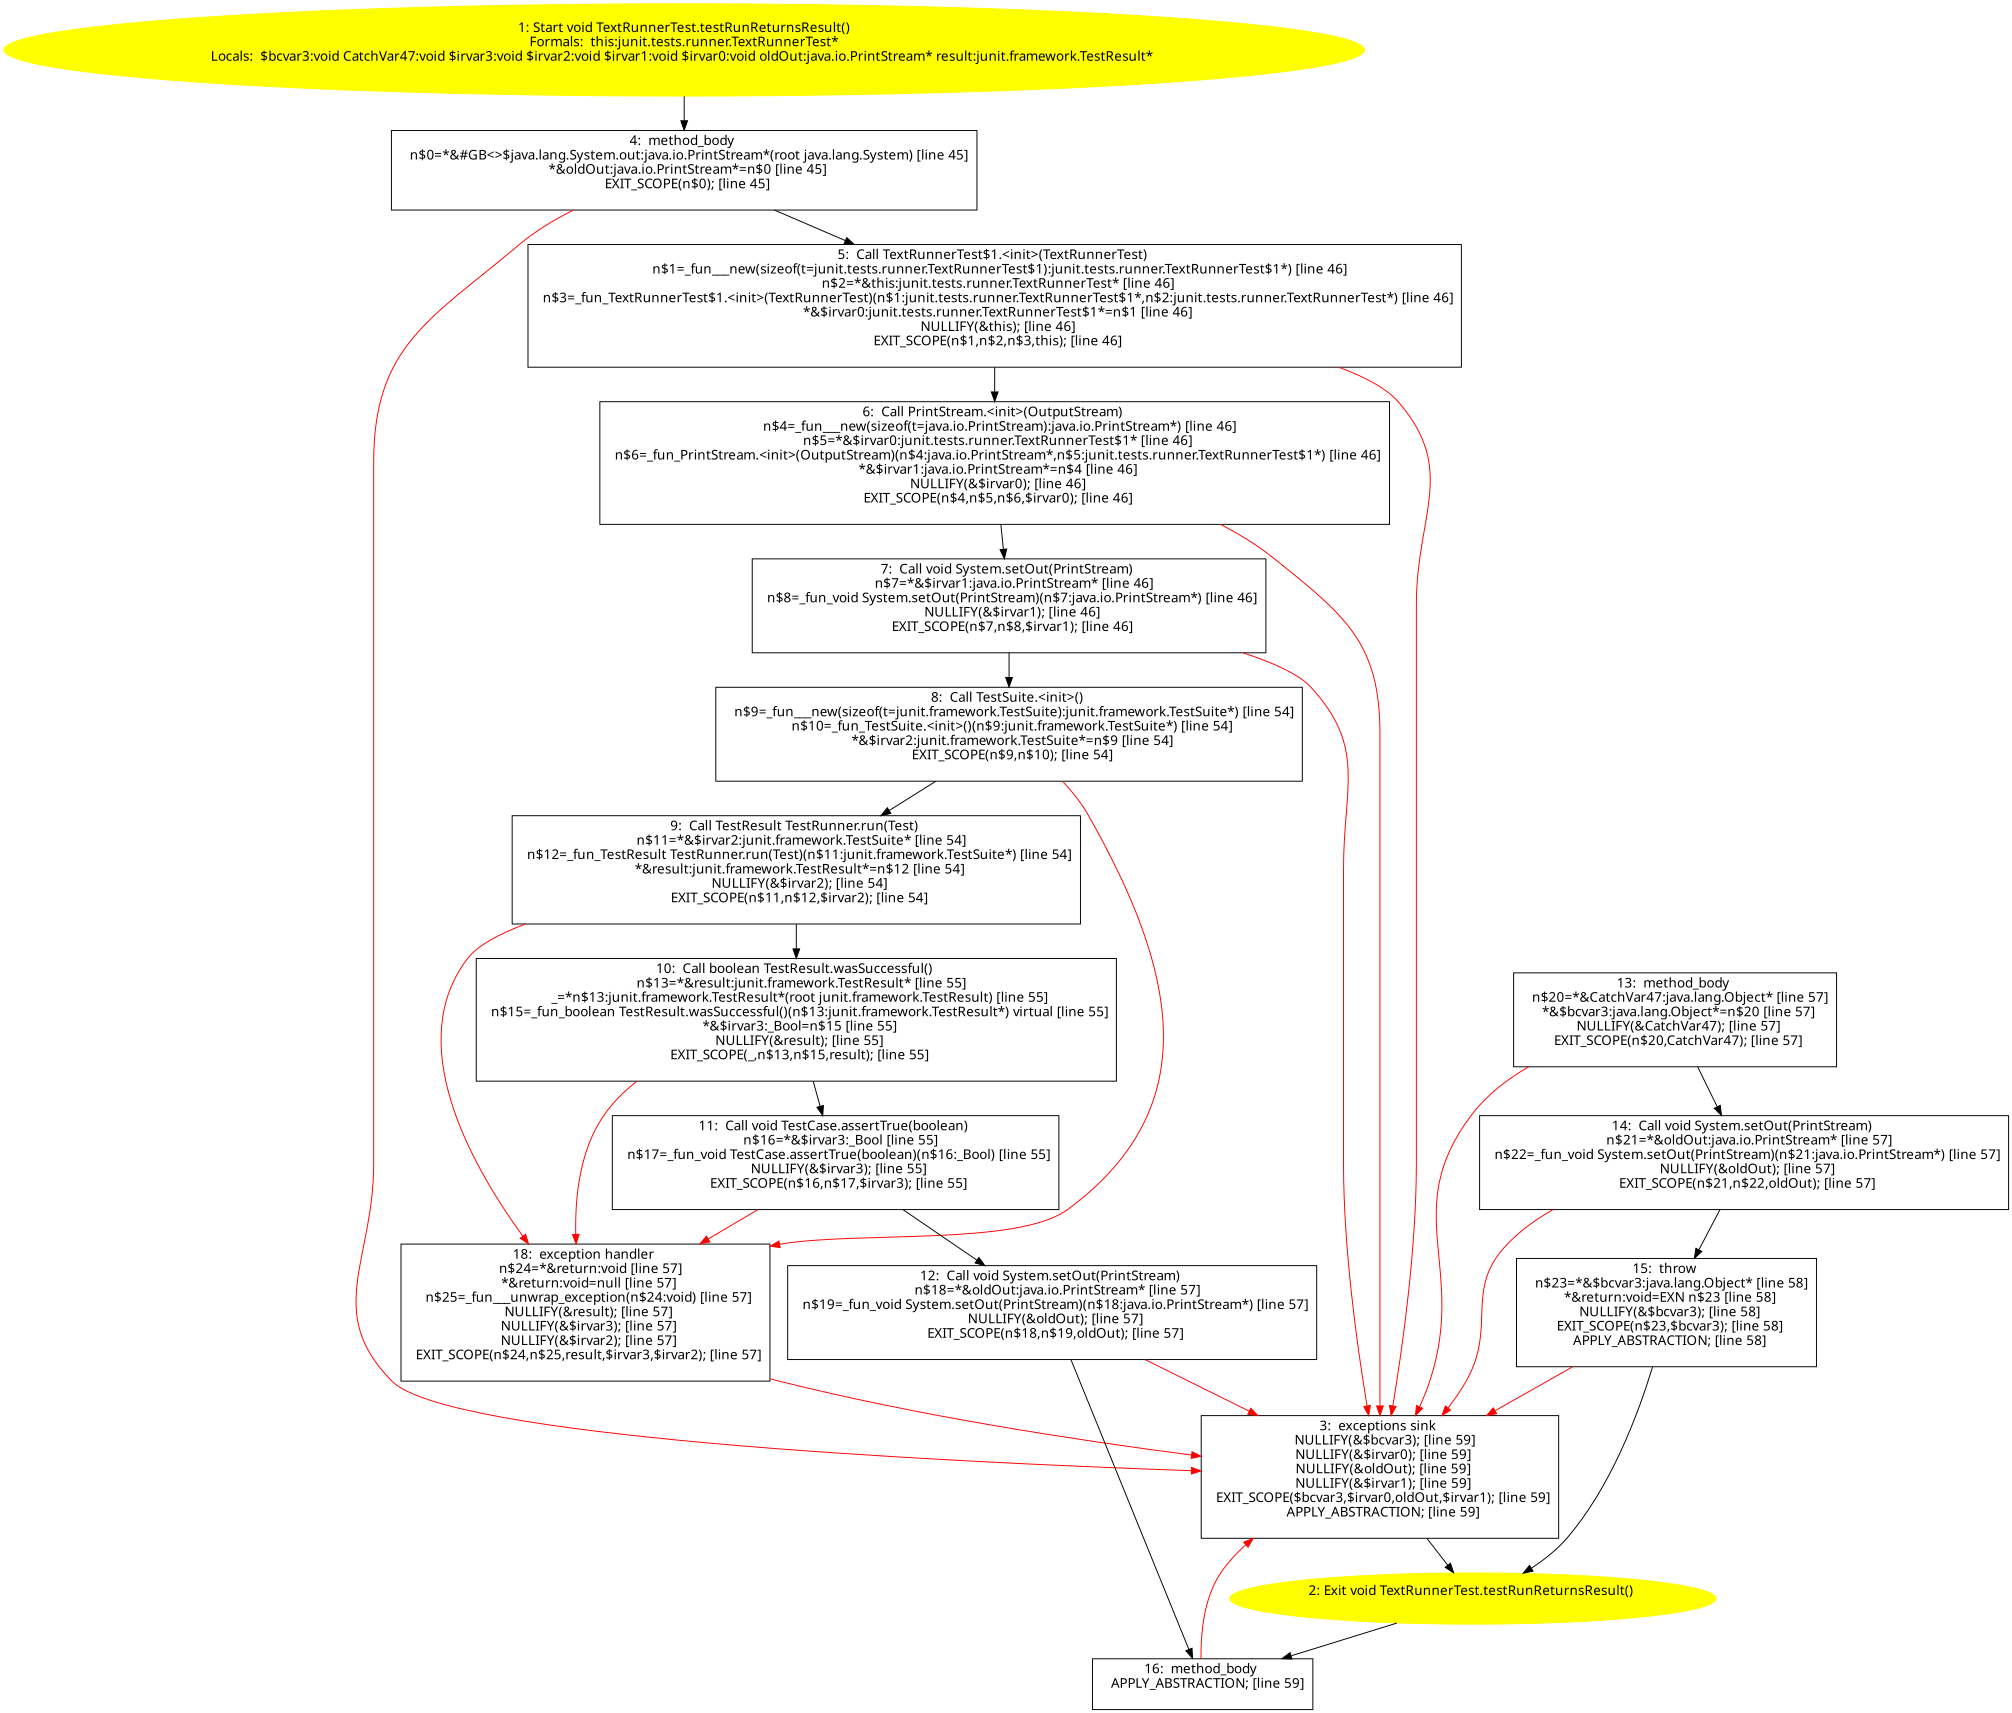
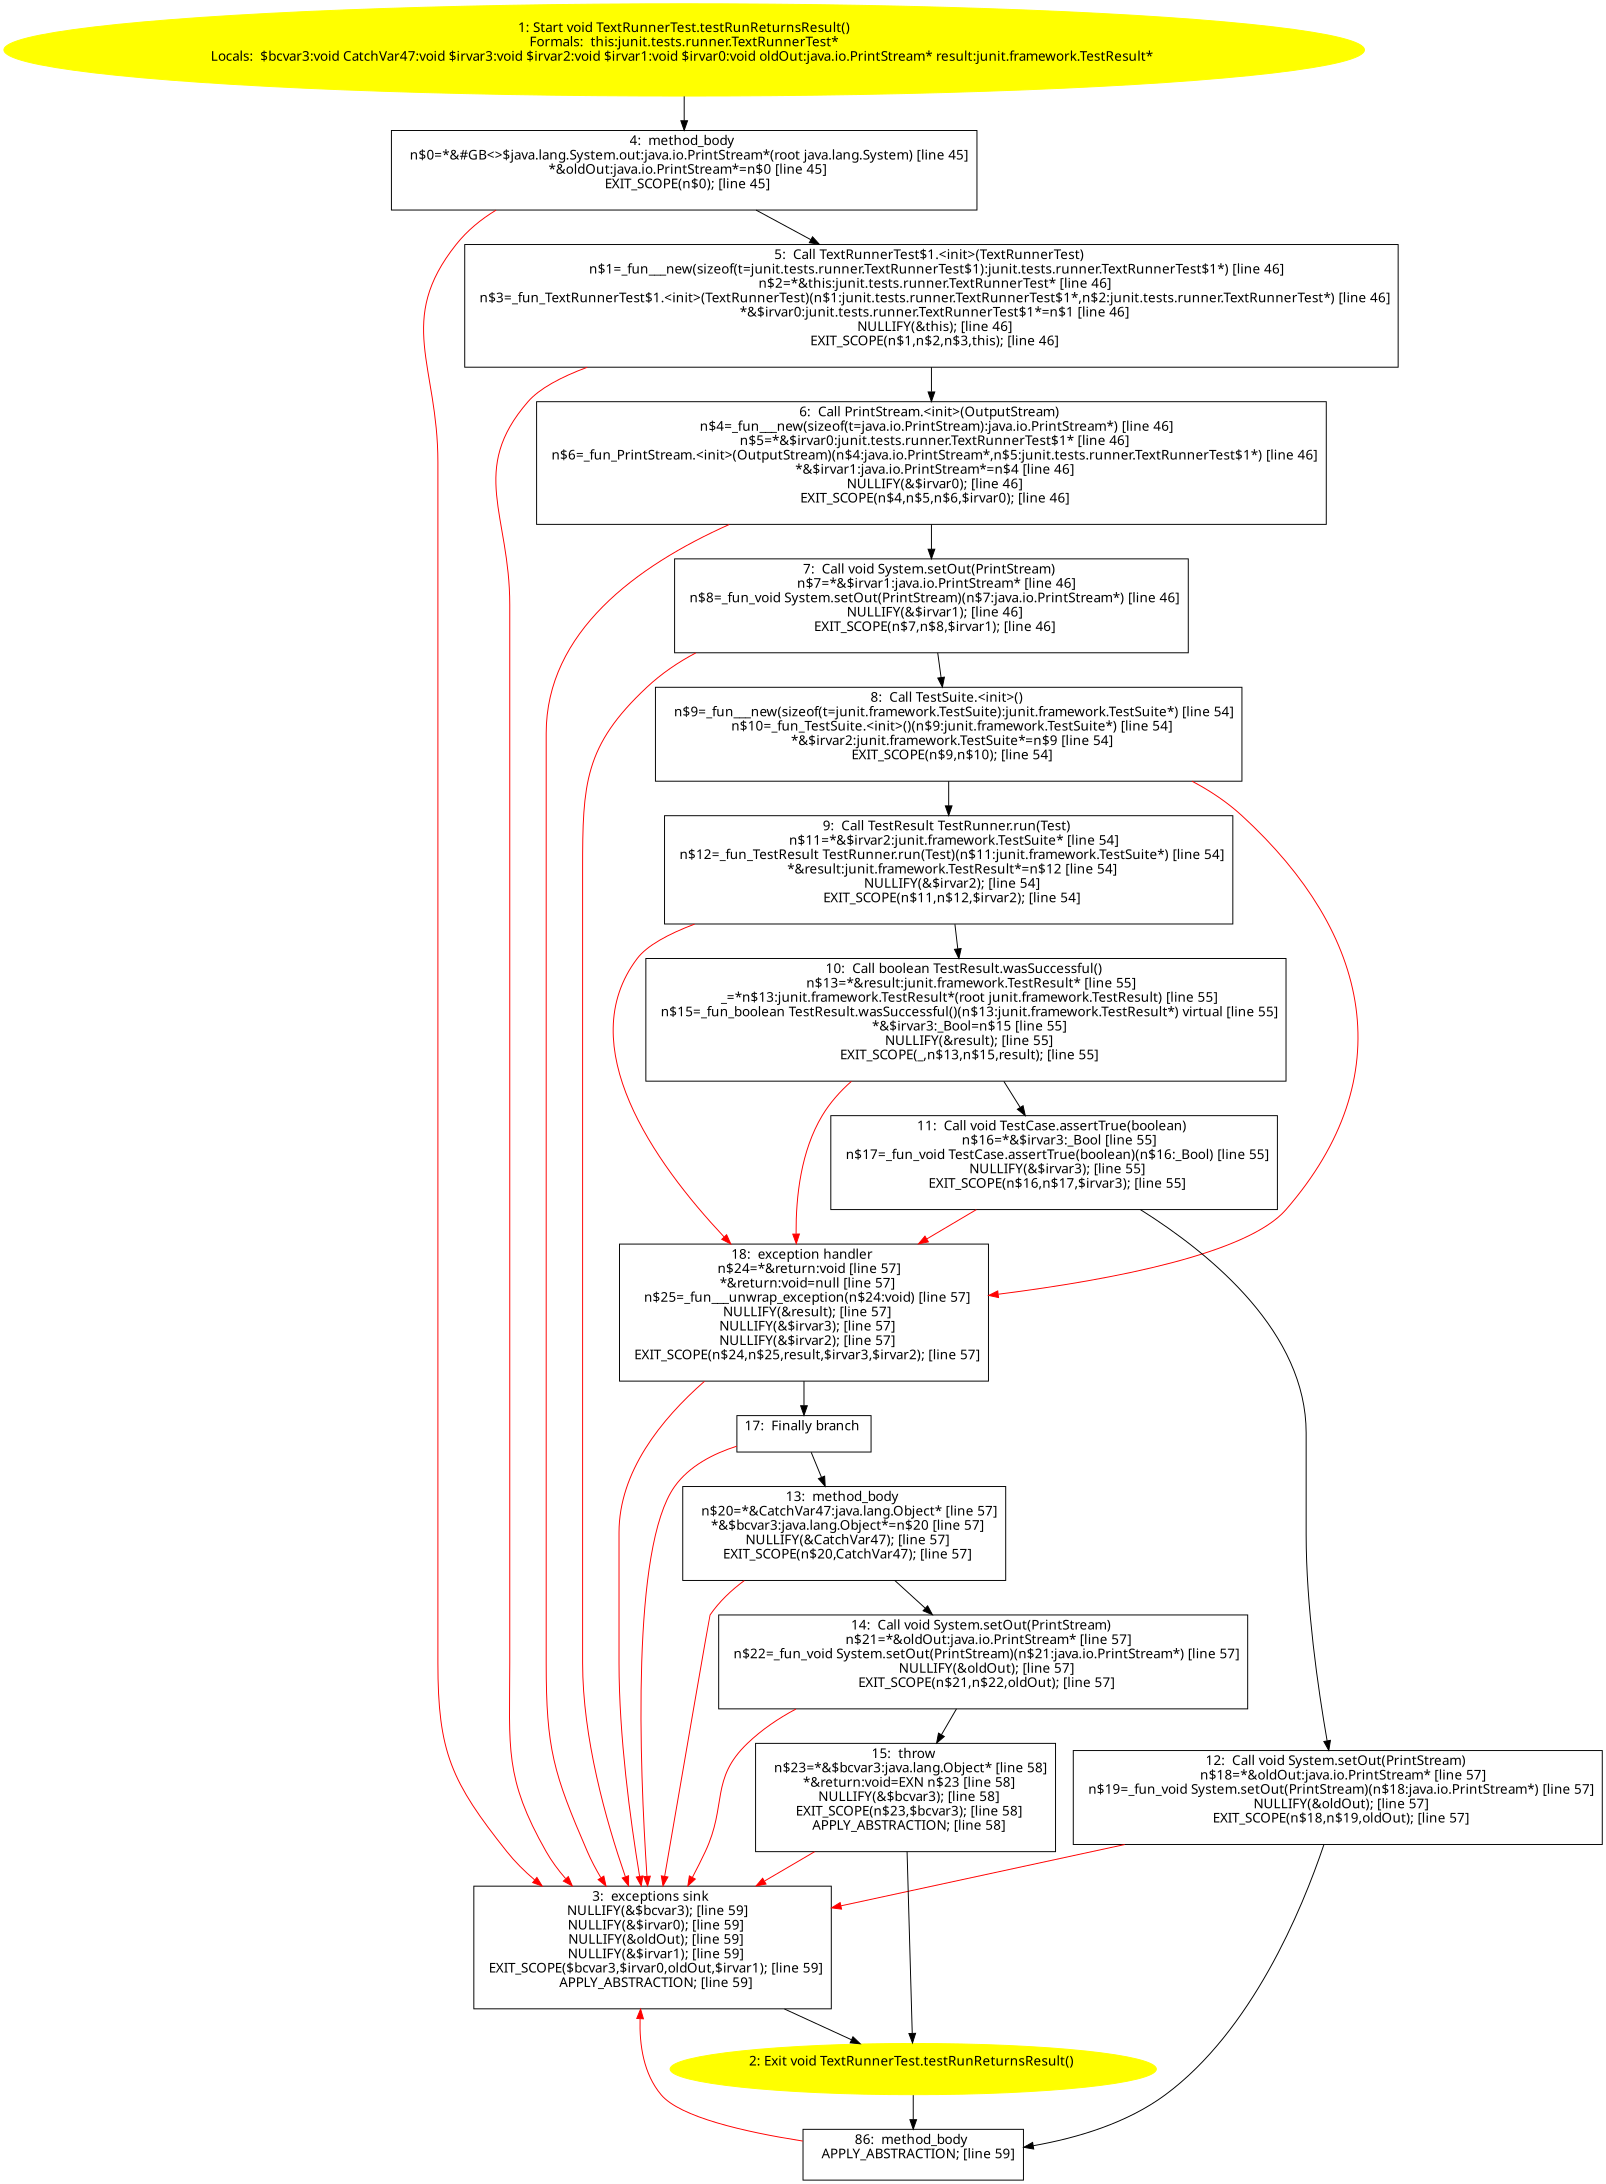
  digraph {
    fontname="Noto Sans"
    node [fontname="Noto Sans" shape=box]
    edge [fontname="Noto Sans"]
    n1 [color=yellow label="1: Start void TextRunnerTest.testRunReturnsResult()\nFormals:  this:junit.tests.runner.TextRunnerTest*\nLocals:  $bcvar3:void CatchVar47:void $irvar3:void $irvar2:void $irvar1:void $irvar0:void oldOut:java.io.PrintStream* result:junit.framework.TestResult* \n  " style=filled shape=""]
    n2 [label="4:  method_body \n   n$0=*&#GB<>$java.lang.System.out:java.io.PrintStream*(root java.lang.System) [line 45]\n  *&oldOut:java.io.PrintStream*=n$0 [line 45]\n  EXIT_SCOPE(n$0); [line 45]\n "]
    n3 [label="3:  exceptions sink \n   NULLIFY(&$bcvar3); [line 59]\n  NULLIFY(&$irvar0); [line 59]\n  NULLIFY(&oldOut); [line 59]\n  NULLIFY(&$irvar1); [line 59]\n  EXIT_SCOPE($bcvar3,$irvar0,oldOut,$irvar1); [line 59]\n  APPLY_ABSTRACTION; [line 59]\n "]
    n4 [label="5:  Call TextRunnerTest$1.<init>(TextRunnerTest) \n   n$1=_fun___new(sizeof(t=junit.tests.runner.TextRunnerTest$1):junit.tests.runner.TextRunnerTest$1*) [line 46]\n  n$2=*&this:junit.tests.runner.TextRunnerTest* [line 46]\n  n$3=_fun_TextRunnerTest$1.<init>(TextRunnerTest)(n$1:junit.tests.runner.TextRunnerTest$1*,n$2:junit.tests.runner.TextRunnerTest*) [line 46]\n  *&$irvar0:junit.tests.runner.TextRunnerTest$1*=n$1 [line 46]\n  NULLIFY(&this); [line 46]\n  EXIT_SCOPE(n$1,n$2,n$3,this); [line 46]\n "]
    n5 [color=yellow label="2: Exit void TextRunnerTest.testRunReturnsResult() \n  " style=filled shape=""]
    n6 [label="6:  Call PrintStream.<init>(OutputStream) \n   n$4=_fun___new(sizeof(t=java.io.PrintStream):java.io.PrintStream*) [line 46]\n  n$5=*&$irvar0:junit.tests.runner.TextRunnerTest$1* [line 46]\n  n$6=_fun_PrintStream.<init>(OutputStream)(n$4:java.io.PrintStream*,n$5:junit.tests.runner.TextRunnerTest$1*) [line 46]\n  *&$irvar1:java.io.PrintStream*=n$4 [line 46]\n  NULLIFY(&$irvar0); [line 46]\n  EXIT_SCOPE(n$4,n$5,n$6,$irvar0); [line 46]\n "]
-   n7 [label="16:  method_body \n   APPLY_ABSTRACTION; [line 59]\n "]
+   n7 [label="86:  method_body \n   APPLY_ABSTRACTION; [line 59]\n "]
    n8 [label="7:  Call void System.setOut(PrintStream) \n   n$7=*&$irvar1:java.io.PrintStream* [line 46]\n  n$8=_fun_void System.setOut(PrintStream)(n$7:java.io.PrintStream*) [line 46]\n  NULLIFY(&$irvar1); [line 46]\n  EXIT_SCOPE(n$7,n$8,$irvar1); [line 46]\n "]
    n9 [label="8:  Call TestSuite.<init>() \n   n$9=_fun___new(sizeof(t=junit.framework.TestSuite):junit.framework.TestSuite*) [line 54]\n  n$10=_fun_TestSuite.<init>()(n$9:junit.framework.TestSuite*) [line 54]\n  *&$irvar2:junit.framework.TestSuite*=n$9 [line 54]\n  EXIT_SCOPE(n$9,n$10); [line 54]\n "]
    n10 [label="9:  Call TestResult TestRunner.run(Test) \n   n$11=*&$irvar2:junit.framework.TestSuite* [line 54]\n  n$12=_fun_TestResult TestRunner.run(Test)(n$11:junit.framework.TestSuite*) [line 54]\n  *&result:junit.framework.TestResult*=n$12 [line 54]\n  NULLIFY(&$irvar2); [line 54]\n  EXIT_SCOPE(n$11,n$12,$irvar2); [line 54]\n "]
    n11 [label="18:  exception handler \n   n$24=*&return:void [line 57]\n  *&return:void=null [line 57]\n  n$25=_fun___unwrap_exception(n$24:void) [line 57]\n  NULLIFY(&result); [line 57]\n  NULLIFY(&$irvar3); [line 57]\n  NULLIFY(&$irvar2); [line 57]\n  EXIT_SCOPE(n$24,n$25,result,$irvar3,$irvar2); [line 57]\n "]
    n12 [label="10:  Call boolean TestResult.wasSuccessful() \n   n$13=*&result:junit.framework.TestResult* [line 55]\n  _=*n$13:junit.framework.TestResult*(root junit.framework.TestResult) [line 55]\n  n$15=_fun_boolean TestResult.wasSuccessful()(n$13:junit.framework.TestResult*) virtual [line 55]\n  *&$irvar3:_Bool=n$15 [line 55]\n  NULLIFY(&result); [line 55]\n  EXIT_SCOPE(_,n$13,n$15,result); [line 55]\n "]
+   n13 [label="17:  Finally branch \n  "]
    n14 [label="11:  Call void TestCase.assertTrue(boolean) \n   n$16=*&$irvar3:_Bool [line 55]\n  n$17=_fun_void TestCase.assertTrue(boolean)(n$16:_Bool) [line 55]\n  NULLIFY(&$irvar3); [line 55]\n  EXIT_SCOPE(n$16,n$17,$irvar3); [line 55]\n "]
    n15 [label="13:  method_body \n   n$20=*&CatchVar47:java.lang.Object* [line 57]\n  *&$bcvar3:java.lang.Object*=n$20 [line 57]\n  NULLIFY(&CatchVar47); [line 57]\n  EXIT_SCOPE(n$20,CatchVar47); [line 57]\n "]
    n16 [label="12:  Call void System.setOut(PrintStream) \n   n$18=*&oldOut:java.io.PrintStream* [line 57]\n  n$19=_fun_void System.setOut(PrintStream)(n$18:java.io.PrintStream*) [line 57]\n  NULLIFY(&oldOut); [line 57]\n  EXIT_SCOPE(n$18,n$19,oldOut); [line 57]\n "]
    n17 [label="14:  Call void System.setOut(PrintStream) \n   n$21=*&oldOut:java.io.PrintStream* [line 57]\n  n$22=_fun_void System.setOut(PrintStream)(n$21:java.io.PrintStream*) [line 57]\n  NULLIFY(&oldOut); [line 57]\n  EXIT_SCOPE(n$21,n$22,oldOut); [line 57]\n "]
    n18 [label="15:  throw \n   n$23=*&$bcvar3:java.lang.Object* [line 58]\n  *&return:void=EXN n$23 [line 58]\n  NULLIFY(&$bcvar3); [line 58]\n  EXIT_SCOPE(n$23,$bcvar3); [line 58]\n  APPLY_ABSTRACTION; [line 58]\n "]
    n1 -> n2
    n2 -> n3 [color=red]
    n2 -> n4
    n3 -> n5
    n4 -> n3 [color=red]
    n4 -> n6
    n5 -> n7
    n6 -> n3 [color=red]
    n6 -> n8
    n7 -> n3 [color=red]
    n8 -> n3 [color=red]
    n8 -> n9
    n9 -> n10
    n9 -> n11 [color=red]
    n10 -> n11 [color=red]
    n10 -> n12
    n11 -> n3 [color=red]
+   n11 -> n13
    n12 -> n11 [color=red]
    n12 -> n14
+   n13 -> n3 [color=red]
+   n13 -> n15
    n14 -> n11 [color=red]
    n14 -> n16
    n15 -> n3 [color=red]
    n15 -> n17
    n16 -> n3 [color=red]
    n16 -> n7
    n17 -> n3 [color=red]
    n17 -> n18
    n18 -> n3 [color=red]
    n18 -> n5
  }
